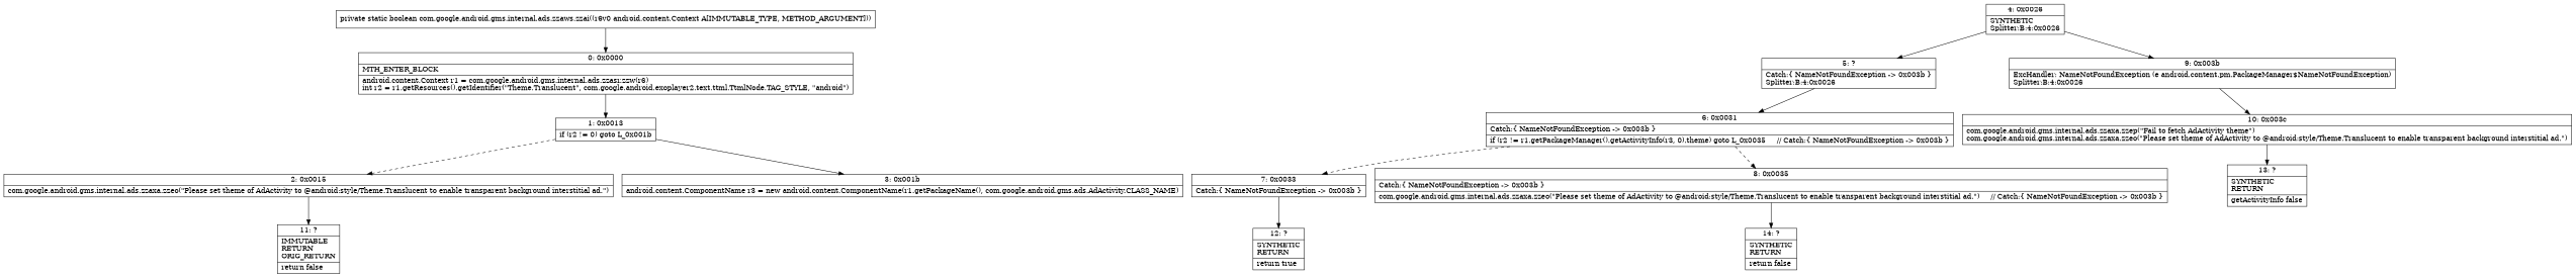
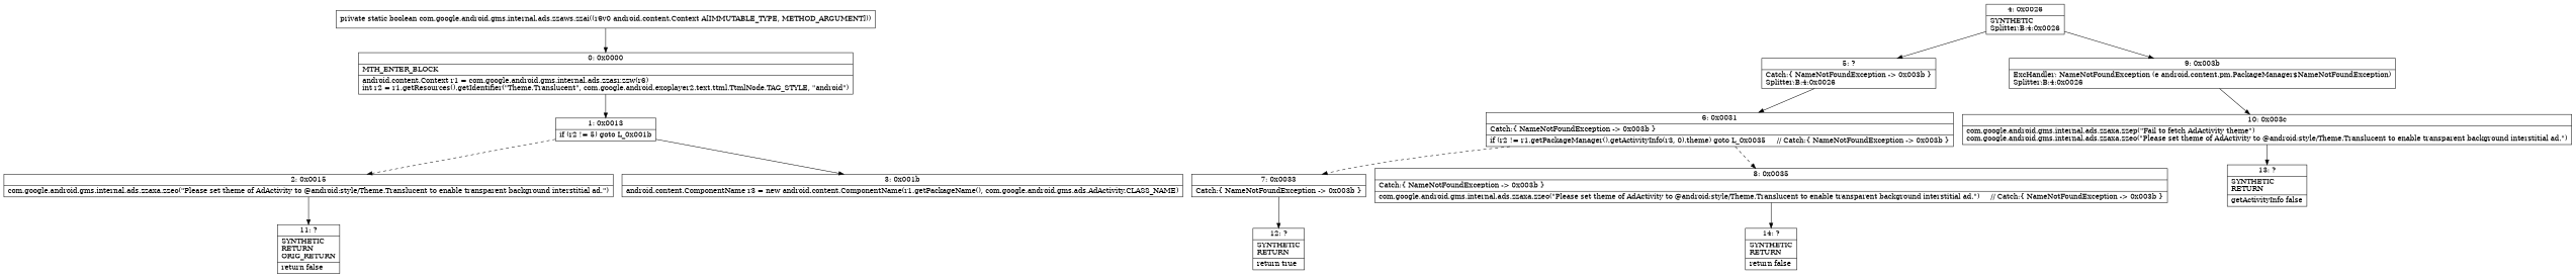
  digraph {
    node [shape=record]
    n1 [label="{0\:\ 0x0000|MTH_ENTER_BLOCK\l|android.content.Context r1 = com.google.android.gms.internal.ads.zzasr.zzw(r6)\lint r2 = r1.getResources().getIdentifier(\"Theme.Translucent\", com.google.android.exoplayer2.text.ttml.TtmlNode.TAG_STYLE, \"android\")\l}"]
-   n2 [label="{1\:\ 0x0013|if (r2 != 0) goto L_0x001b\l}"]
+   n2 [label="{1\:\ 0x0013|if (r2 != 5) goto L_0x001b\l}"]
    n3 [label="{2\:\ 0x0015|com.google.android.gms.internal.ads.zzaxa.zzeo(\"Please set theme of AdActivity to @android:style\/Theme.Translucent to enable transparent background interstitial ad.\")\l}"]
    n4 [label="{3\:\ 0x001b|android.content.ComponentName r3 = new android.content.ComponentName(r1.getPackageName(), com.google.android.gms.ads.AdActivity.CLASS_NAME)\l}"]
-   n5 [label="{11\:\ ?|IMMUTABLE\lRETURN\lORIG_RETURN\l|return false\l}"]
+   n5 [label="{11\:\ ?|SYNTHETIC\lRETURN\lORIG_RETURN\l|return false\l}"]
    n6 [label="{4\:\ 0x0026|SYNTHETIC\lSplitter:B:4:0x0026\l}"]
    n7 [label="{5\:\ ?|Catch:\{ NameNotFoundException \-\> 0x003b \}\lSplitter:B:4:0x0026\l}"]
    n8 [label="{9\:\ 0x003b|ExcHandler: NameNotFoundException (e android.content.pm.PackageManager$NameNotFoundException)\lSplitter:B:4:0x0026\l}"]
    n9 [label="{6\:\ 0x0031|Catch:\{ NameNotFoundException \-\> 0x003b \}\l|if (r2 != r1.getPackageManager().getActivityInfo(r3, 0).theme) goto L_0x0035     \/\/ Catch:\{ NameNotFoundException \-\> 0x003b \}\l}"]
    n10 [label="{10\:\ 0x003c|com.google.android.gms.internal.ads.zzaxa.zzep(\"Fail to fetch AdActivity theme\")\lcom.google.android.gms.internal.ads.zzaxa.zzeo(\"Please set theme of AdActivity to @android:style\/Theme.Translucent to enable transparent background interstitial ad.\")\l}"]
    n11 [label="{7\:\ 0x0033|Catch:\{ NameNotFoundException \-\> 0x003b \}\l}"]
    n12 [label="{8\:\ 0x0035|Catch:\{ NameNotFoundException \-\> 0x003b \}\l|com.google.android.gms.internal.ads.zzaxa.zzeo(\"Please set theme of AdActivity to @android:style\/Theme.Translucent to enable transparent background interstitial ad.\")     \/\/ Catch:\{ NameNotFoundException \-\> 0x003b \}\l}"]
    n13 [label="{12\:\ ?|SYNTHETIC\lRETURN\l|return true\l}"]
    n14 [label="{14\:\ ?|SYNTHETIC\lRETURN\l|return false\l}"]
    n15 [label="{13\:\ ?|SYNTHETIC\lRETURN\l|getActivityInfo false\l}"]
    n16 [label="{private static boolean com.google.android.gms.internal.ads.zzaws.zzai((r6v0 android.content.Context A[IMMUTABLE_TYPE, METHOD_ARGUMENT])) }"]
    n1 -> n2
    n2 -> n3 [style=dashed]
    n2 -> n4
    n3 -> n5
    n6 -> n7
    n6 -> n8
    n7 -> n9
    n8 -> n10
    n9 -> n11 [style=dashed]
    n9 -> n12 [style=dashed]
    n10 -> n15
    n11 -> n13
    n12 -> n14
    n16 -> n1
  }
